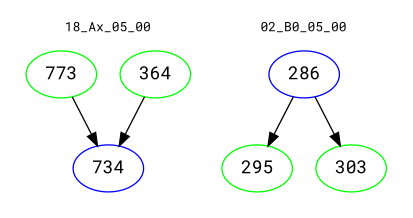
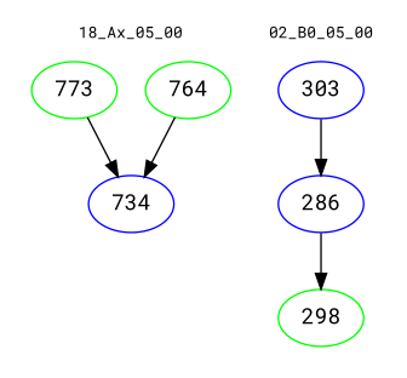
  digraph {
    fontname="Roboto Mono"
    node [color=green fontname="Roboto Mono"]
    edge [color=black fontname="Roboto Mono"]
-   n1 [label=364]
+   n1 [label=764]
    n2 [color=blue label=734]
    n3 [label=773]
-   n4 [label=295]
+   n4 [label=298]
    n5 [color=blue label=286]
-   n6 [label=303]
+   n6 [color=blue label=303]
    subgraph cluster_1 {
      color=white
      fontsize=10
      label="18_Ax_05_00"
      n1
      n2
      n3
    }
    subgraph cluster_2 {
      color=white
      fontsize=10
      label="02_B0_05_00"
      n4
      n5
      n6
    }
    n1 -> n2
    n3 -> n2
    n5 -> n4
-   n5 -> n6
+   n6 -> n5
  }
